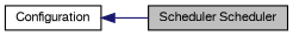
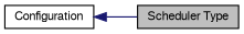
  digraph {
    rankdir=LR
    node [color=black fontname=FreeSans fontsize=10 shape=record style=filled]
-   n1 [fillcolor=grey75 fontcolor=black height=0.2 label="Scheduler Scheduler" width=0.4]
+   n1 [fillcolor=grey75 fontcolor=black height=0.2 label="Scheduler Type" width=0.4]
    n2 [fillcolor=white height=0.2 label=Configuration width=0.4]
    n2 -> n1 [color=midnightblue dir=back fontname=FreeSans fontsize=10 labelfontname=FreeSans labelfontsize=10 shape=plaintext style=solid]
  }
